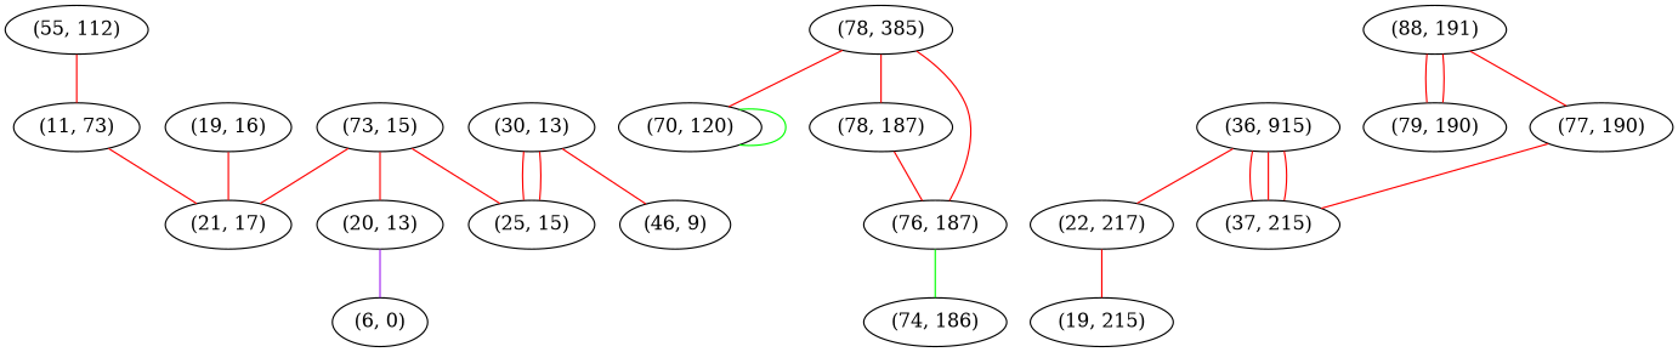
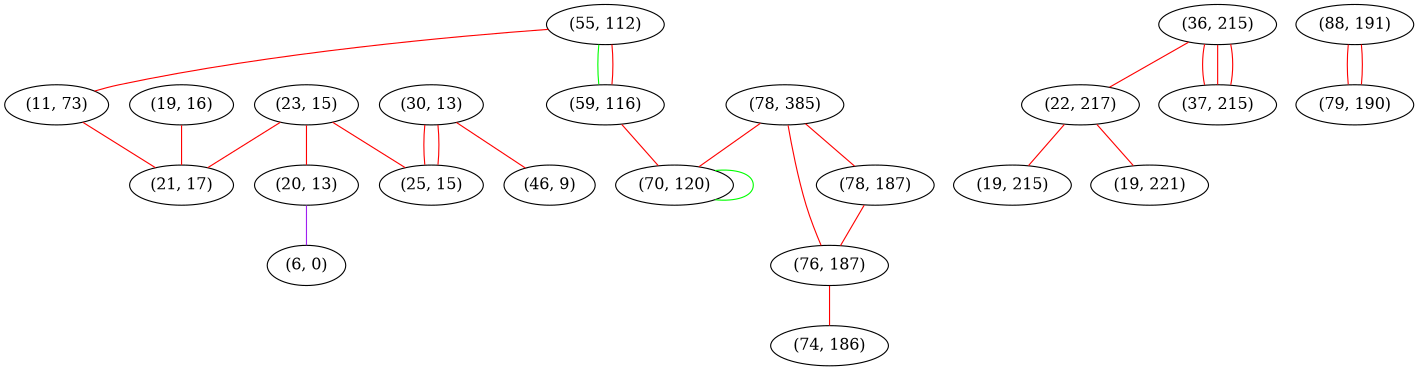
  graph {
    edge [color=red weight=1]
    "(55, 112)"
    "(11, 73)"
+   "(59, 116)"
    "(21, 17)"
    "(70, 120)"
    n6 [label="(78, 385)"]
    "(78, 187)"
    "(76, 187)"
    "(74, 186)"
-   "(36, 215)" [label="(36, 915)"]
+   "(36, 215)"
    "(22, 217)"
    "(37, 215)"
    "(19, 215)"
+   "(19, 221)"
    "(30, 13)"
    "(25, 15)"
    "(46, 9)"
-   "(23, 15)" [label="(73, 15)"]
+   "(23, 15)"
    "(20, 13)"
    n20 [label="(6, 0)"]
    n21 [label="(88, 191)"]
    "(79, 190)"
-   "(77, 190)"
    "(19, 16)"
    "(55, 112)" -- "(11, 73)"
+   "(55, 112)" -- "(59, 116)" [color=green weight=2]
+   "(55, 112)" -- "(59, 116)"
    "(11, 73)" -- "(21, 17)"
+   "(59, 116)" -- "(70, 120)"
    "(70, 120)" -- "(70, 120)" [color=green weight=2]
    n6 -- "(70, 120)"
    n6 -- "(78, 187)"
    n6 -- "(76, 187)"
    "(78, 187)" -- "(76, 187)"
-   "(76, 187)" -- "(74, 186)" [color=green]
+   "(76, 187)" -- "(74, 186)"
    "(36, 215)" -- "(22, 217)"
    "(36, 215)" -- "(37, 215)"
    "(36, 215)" -- "(37, 215)"
    "(36, 215)" -- "(37, 215)"
    "(22, 217)" -- "(19, 215)"
+   "(22, 217)" -- "(19, 221)"
    "(30, 13)" -- "(25, 15)"
    "(30, 13)" -- "(25, 15)"
    "(30, 13)" -- "(46, 9)"
    "(23, 15)" -- "(21, 17)"
    "(23, 15)" -- "(25, 15)"
    "(23, 15)" -- "(20, 13)"
    "(20, 13)" -- n20 [color=purple weight=4]
    n21 -- "(79, 190)"
    n21 -- "(79, 190)"
-   n21 -- "(77, 190)"
-   "(77, 190)" -- "(37, 215)"
    "(19, 16)" -- "(21, 17)"
  }
